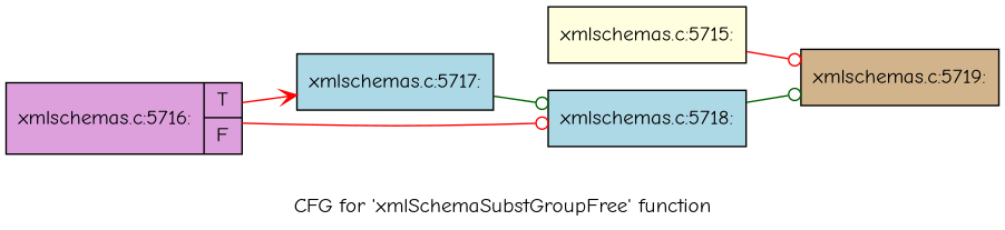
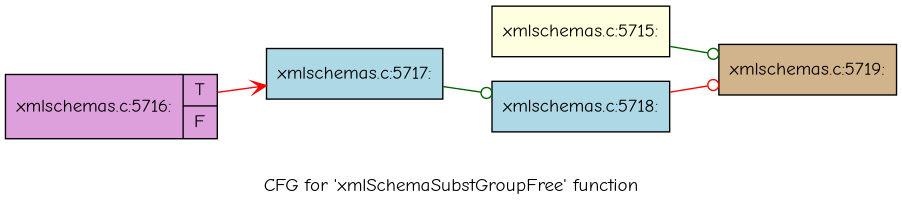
  digraph {
    fontname="Comic Neue"
    label="CFG for 'xmlSchemaSubstGroupFree' function"
    rankdir=LR
    node [fillcolor=lightblue fontname="Comic Neue" shape=record style=filled]
    edge [arrowhead=odot color=red fontname="Comic Neue"]
    n1 [fillcolor=lightyellow label="{xmlschemas.c:5715:}"]
    n2 [fillcolor=tan label="{xmlschemas.c:5719:}"]
    n3 [fillcolor=plum label="{xmlschemas.c:5716:|{<s0>T|<s1>F}}"]
    n4 [label="{xmlschemas.c:5717:}"]
    n5 [label="{xmlschemas.c:5718:}"]
-   n1 -> n2
+   n1 -> n2 [color=darkgreen]
    n3 -> n4 [arrowhead=vee]
-   n3 -> n5
    n4 -> n5 [color=darkgreen]
-   n5 -> n2 [color=darkgreen]
+   n5 -> n2
  }
